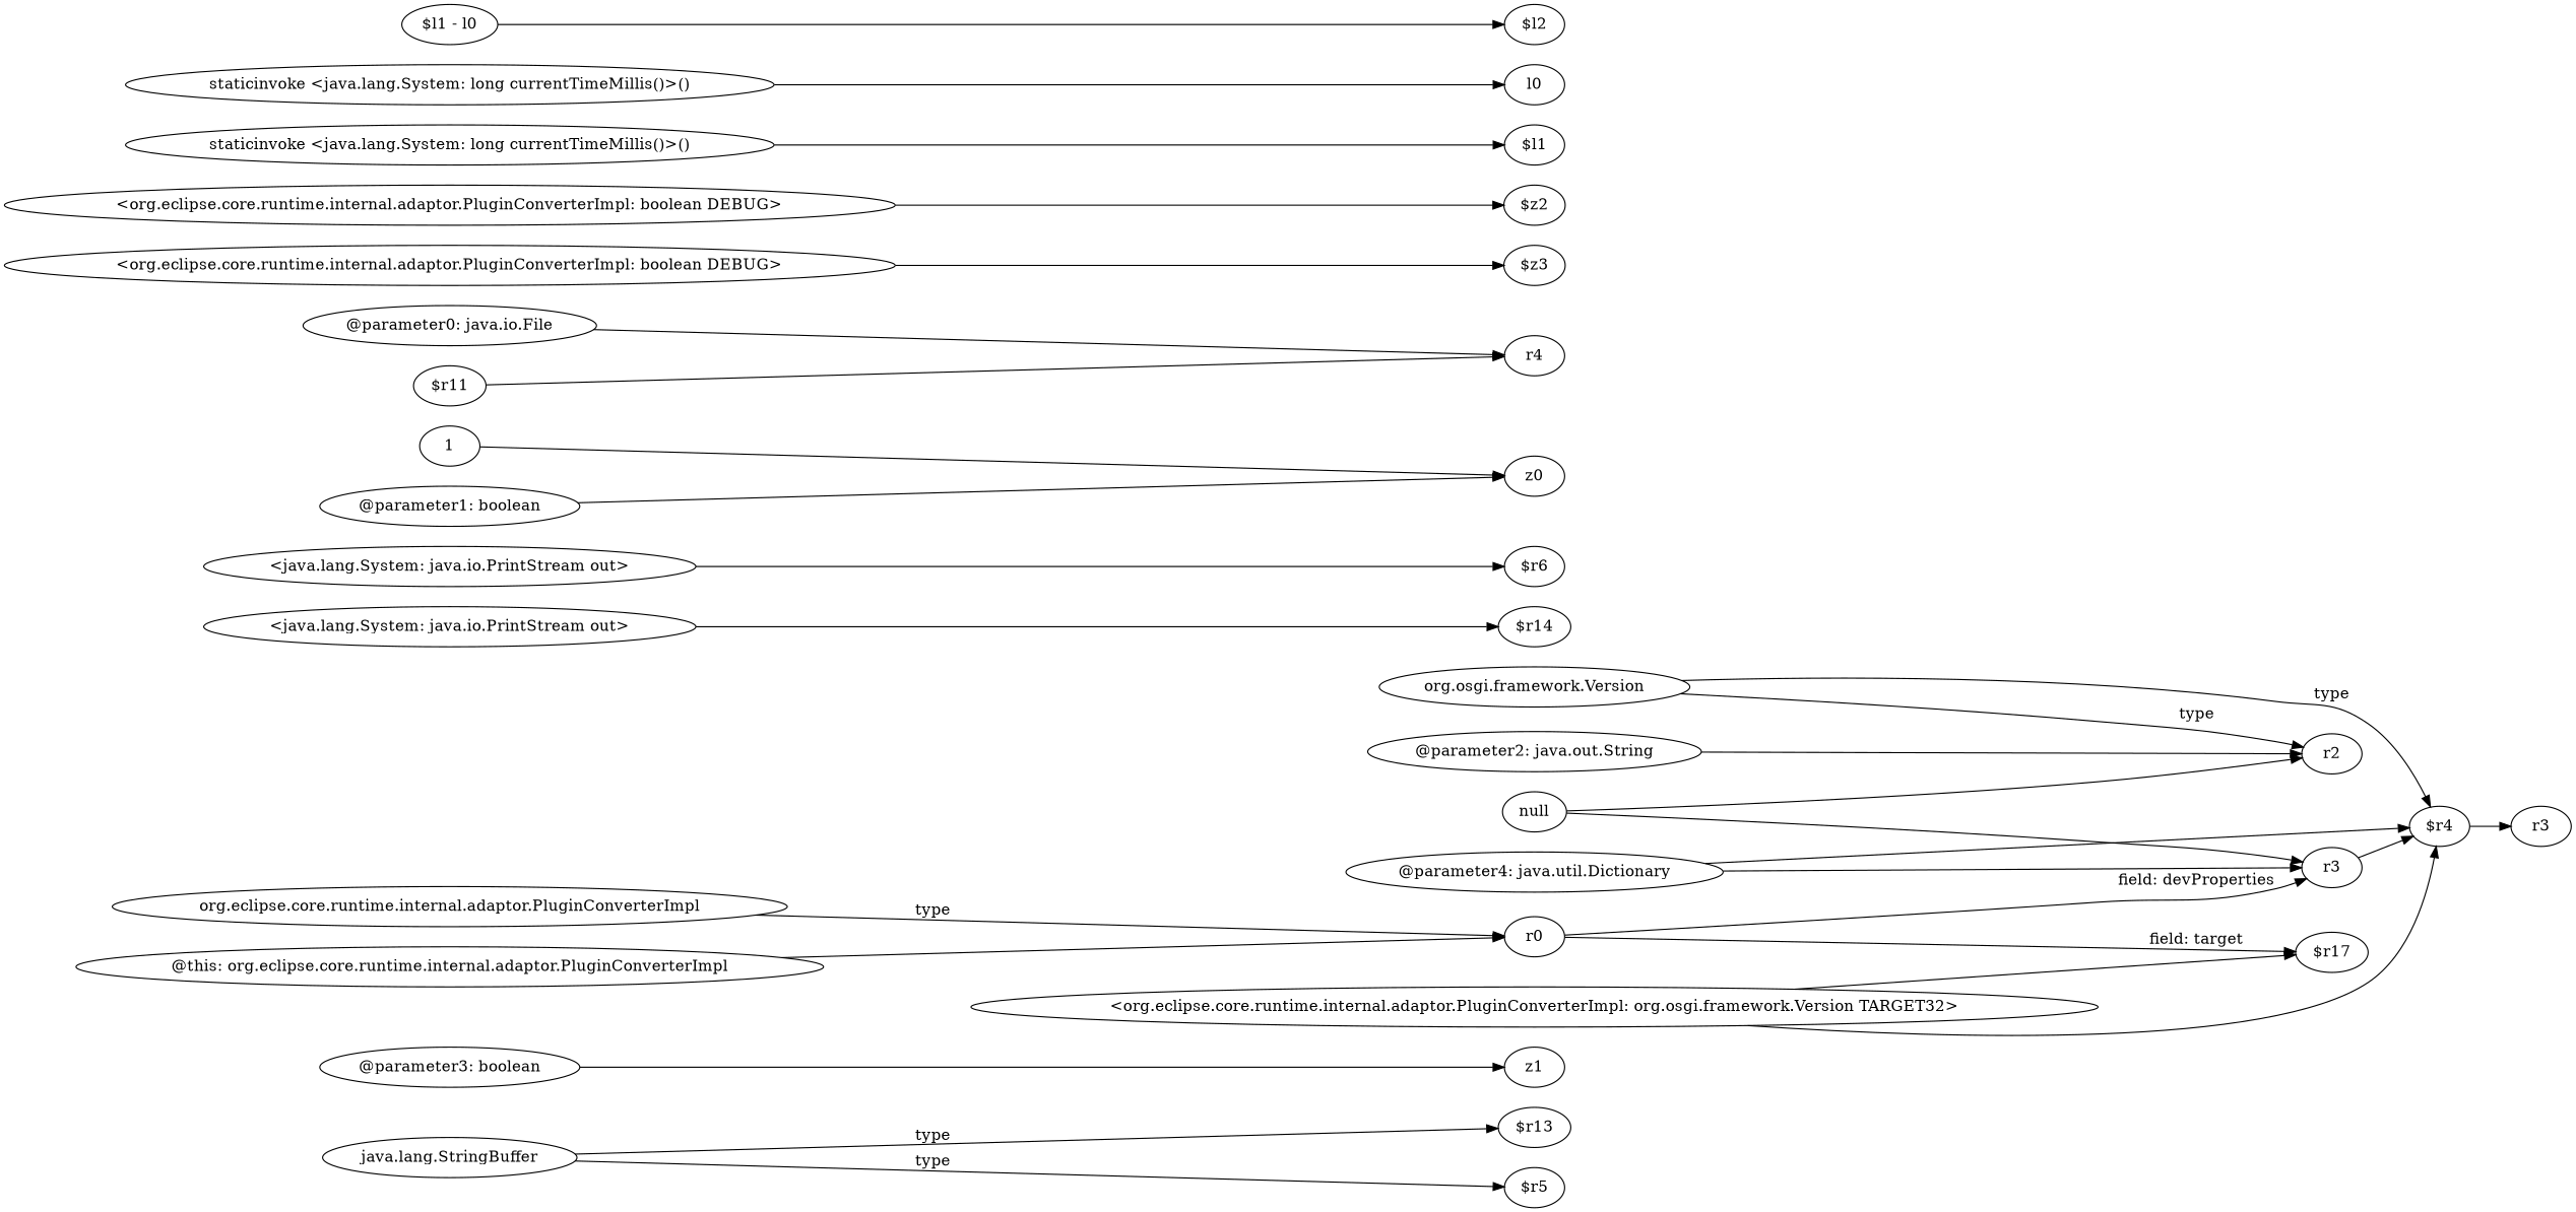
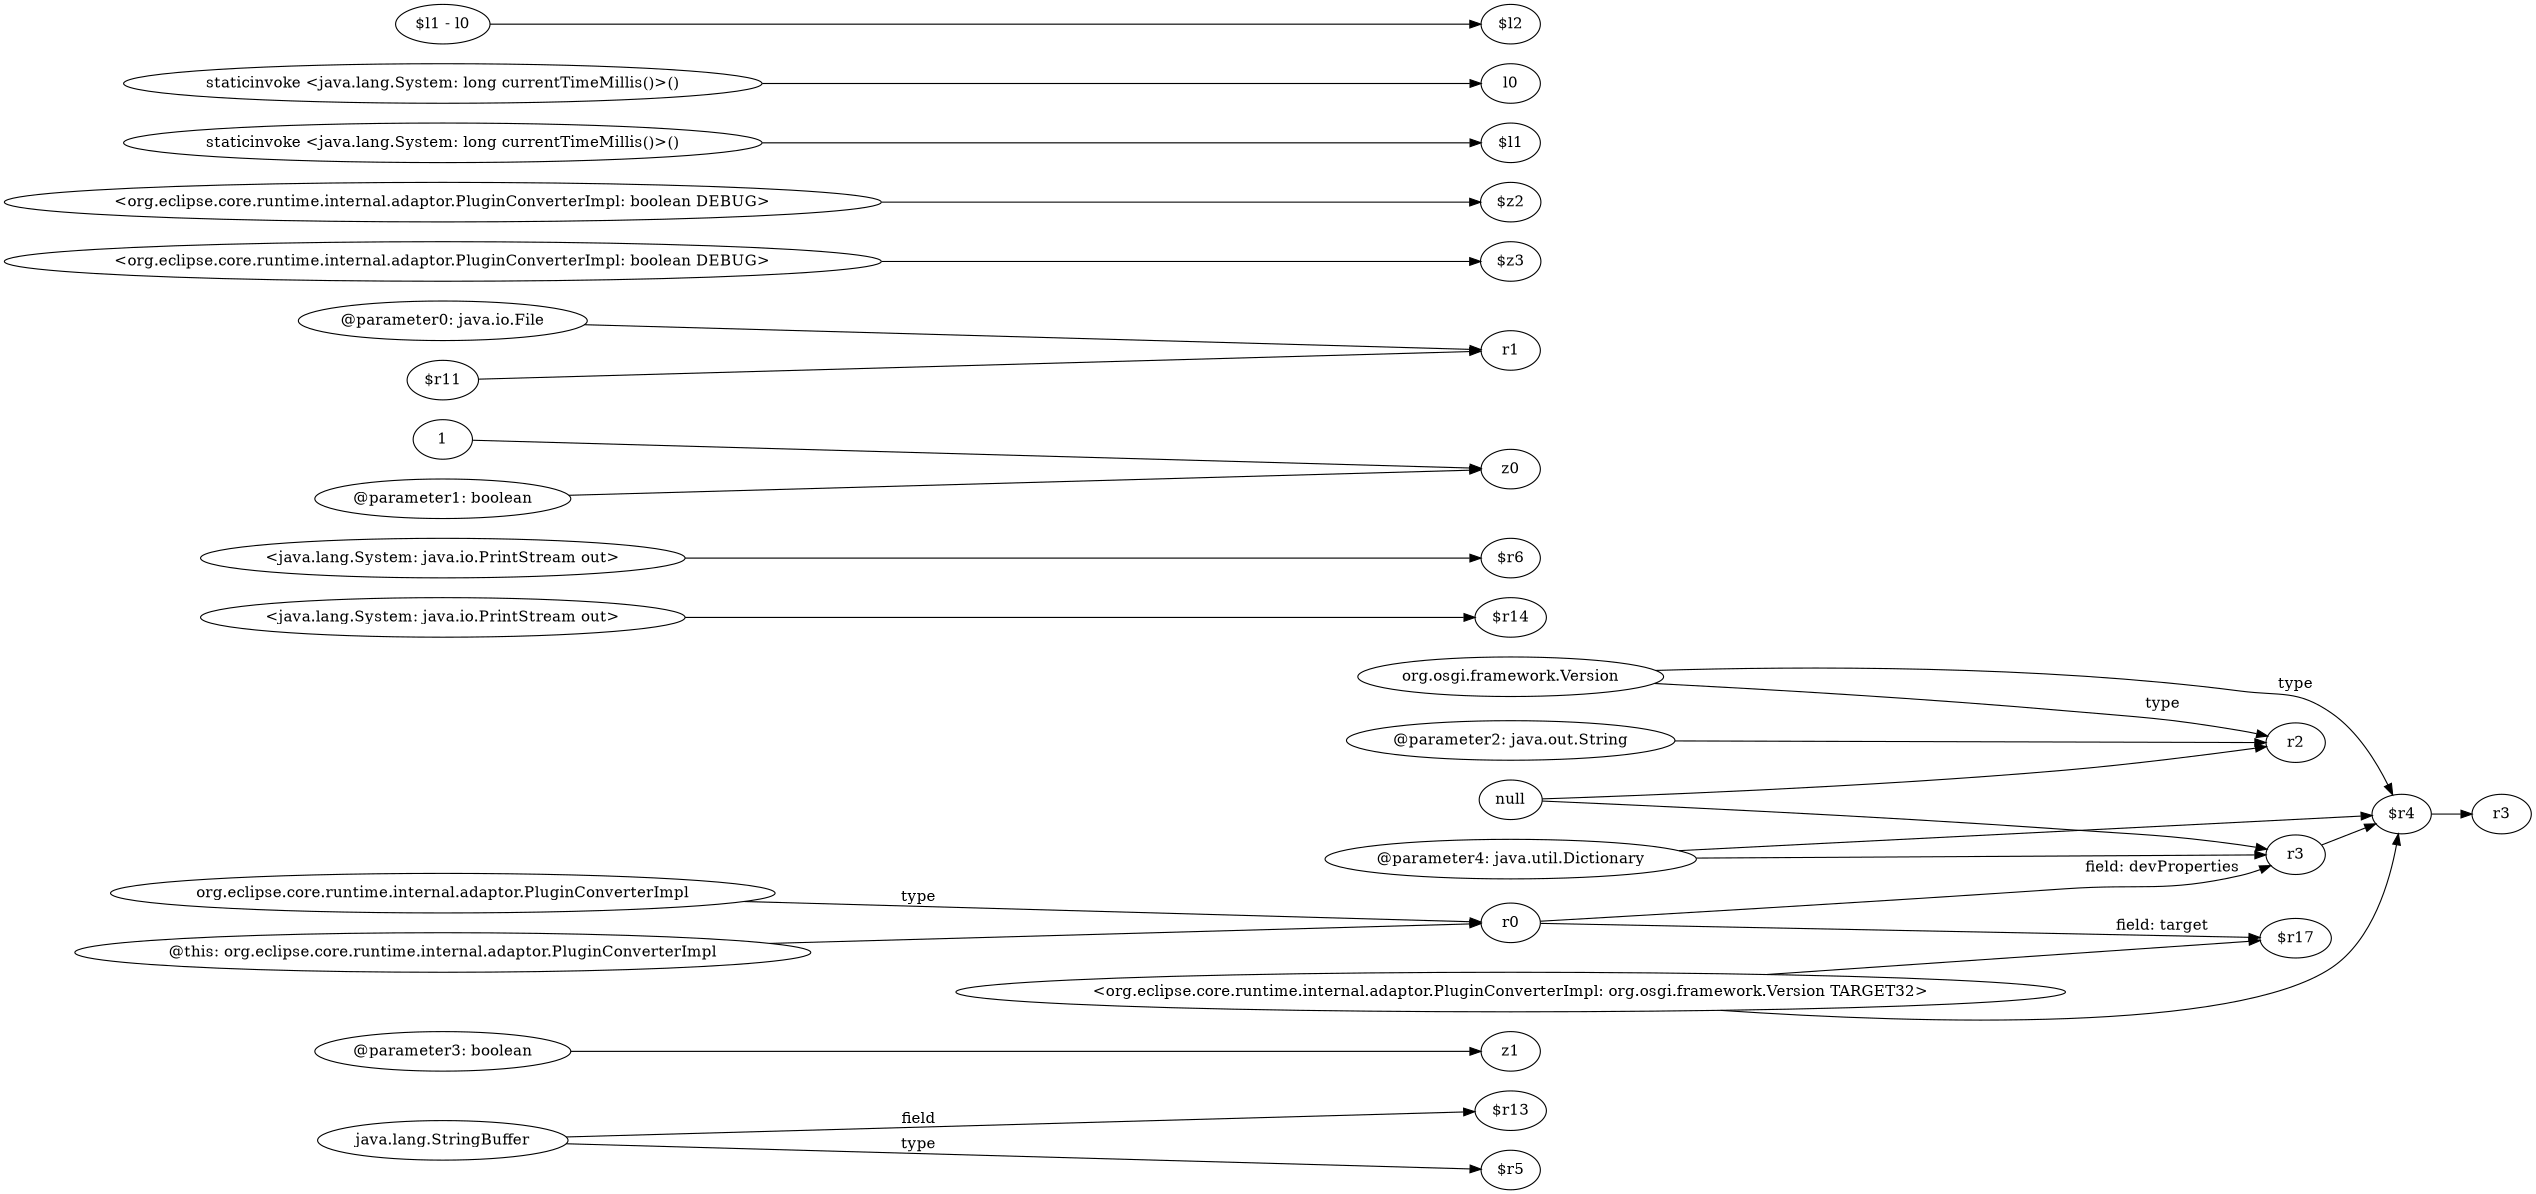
  digraph {
    rankdir=LR
    n1 [label="java.lang.StringBuffer"]
    n2 [label="$r13"]
    n3 [label="$r5"]
    n4 [label="@parameter3: boolean"]
    n5 [label=z1]
    n6 [label="@parameter4: java.util.Dictionary"]
    n7 [label=r3]
    n8 [label="$r4"]
    n9 [label=r3]
    n10 [label="<java.lang.System: java.io.PrintStream out>"]
    n11 [label="$r14"]
    n12 [label="org.eclipse.core.runtime.internal.adaptor.PluginConverterImpl"]
    n13 [label=r0]
    n14 [label="$r17"]
    n15 [label="<java.lang.System: java.io.PrintStream out>"]
    n16 [label="$r6"]
    n17 [label="@this: org.eclipse.core.runtime.internal.adaptor.PluginConverterImpl"]
    n18 [label=1]
    n19 [label=z0]
    n20 [label="org.osgi.framework.Version"]
    n21 [label=r2]
    n22 [label="@parameter0: java.io.File"]
-   n23 [label=r4]
+   n23 [label=r1]
    n24 [label="<org.eclipse.core.runtime.internal.adaptor.PluginConverterImpl: boolean DEBUG>"]
    n25 [label="$z3"]
    n26 [label=null]
    n27 [label="<org.eclipse.core.runtime.internal.adaptor.PluginConverterImpl: org.osgi.framework.Version TARGET32>"]
    n28 [label="$r11"]
    n29 [label="@parameter2: java.out.String"]
    n30 [label="<org.eclipse.core.runtime.internal.adaptor.PluginConverterImpl: boolean DEBUG>"]
    n31 [label="$z2"]
    n32 [label="staticinvoke <java.lang.System: long currentTimeMillis()>()"]
    n33 [label="$l1"]
    n34 [label="staticinvoke <java.lang.System: long currentTimeMillis()>()"]
    n35 [label=l0]
    n36 [label="@parameter1: boolean"]
    n37 [label="$l1 - l0"]
    n38 [label="$l2"]
-   n1 -> n2 [label=type]
+   n1 -> n2 [label=field]
    n1 -> n3 [label=type]
    n4 -> n5
    n6 -> n7
    n6 -> n8
    n7 -> n8
    n8 -> n9
    n10 -> n11
    n12 -> n13 [label=type]
    n13 -> n7 [label="field: devProperties"]
    n13 -> n14 [label="field: target"]
    n15 -> n16
    n17 -> n13
    n18 -> n19
    n20 -> n8 [label=type]
    n20 -> n21 [label=type]
    n22 -> n23
    n24 -> n25
    n26 -> n7
    n26 -> n21
    n27 -> n8
    n27 -> n14
    n28 -> n23
    n29 -> n21
    n30 -> n31
    n32 -> n33
    n34 -> n35
    n36 -> n19
    n37 -> n38
  }
